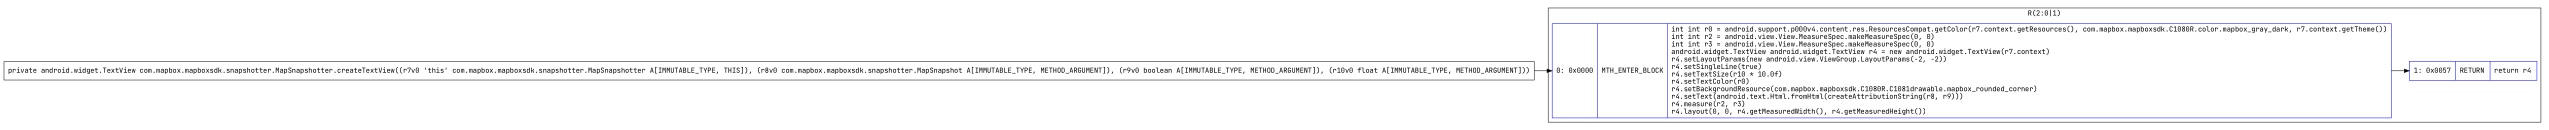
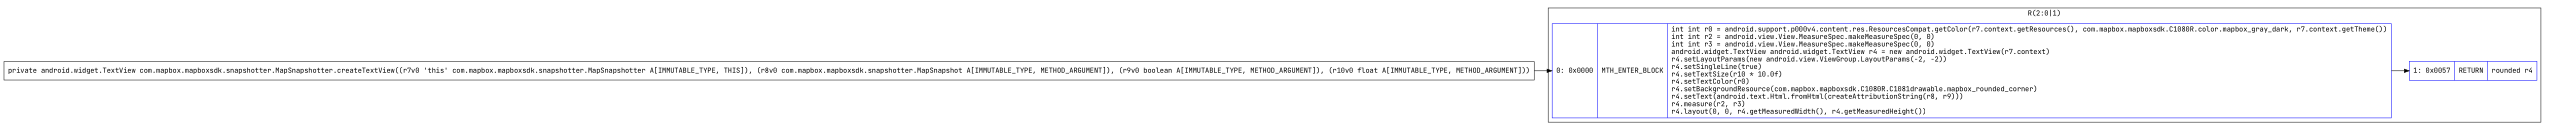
  digraph {
    rankdir=LR
    fontname="JetBrains Mono"
    node [color=blue shape=record fontname="JetBrains Mono"]
    edge [fontname="JetBrains Mono"]
    n1 [label="{0\:\ 0x0000|MTH_ENTER_BLOCK\l|int int r0 = android.support.p000v4.content.res.ResourcesCompat.getColor(r7.context.getResources(), com.mapbox.mapboxsdk.C1080R.color.mapbox_gray_dark, r7.context.getTheme())\lint int r2 = android.view.View.MeasureSpec.makeMeasureSpec(0, 0)\lint int r3 = android.view.View.MeasureSpec.makeMeasureSpec(0, 0)\landroid.widget.TextView android.widget.TextView r4 = new android.widget.TextView(r7.context)\lr4.setLayoutParams(new android.view.ViewGroup.LayoutParams(\-2, \-2))\lr4.setSingleLine(true)\lr4.setTextSize(r10 * 10.0f)\lr4.setTextColor(r0)\lr4.setBackgroundResource(com.mapbox.mapboxsdk.C1080R.C1081drawable.mapbox_rounded_corner)\lr4.setText(android.text.Html.fromHtml(createAttributionString(r8, r9)))\lr4.measure(r2, r3)\lr4.layout(0, 0, r4.getMeasuredWidth(), r4.getMeasuredHeight())\l}"]
-   n2 [label="{1\:\ 0x0057|RETURN\l|return r4\l}"]
+   n2 [label="{1\:\ 0x0057|RETURN\l|rounded r4\l}"]
    n3 [label="{private android.widget.TextView com.mapbox.mapboxsdk.snapshotter.MapSnapshotter.createTextView((r7v0 'this' com.mapbox.mapboxsdk.snapshotter.MapSnapshotter A[IMMUTABLE_TYPE, THIS]), (r8v0 com.mapbox.mapboxsdk.snapshotter.MapSnapshot A[IMMUTABLE_TYPE, METHOD_ARGUMENT]), (r9v0 boolean A[IMMUTABLE_TYPE, METHOD_ARGUMENT]), (r10v0 float A[IMMUTABLE_TYPE, METHOD_ARGUMENT])) }" color=""]
    subgraph cluster_1 {
      label="R(2:0|1)"
      n1
      n2
    }
    n1 -> n2
    n3 -> n1
  }
